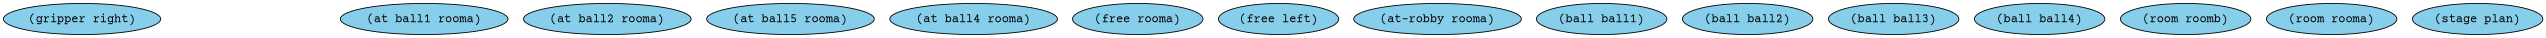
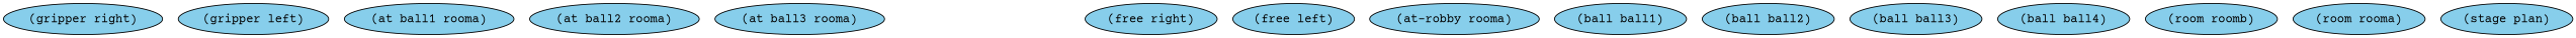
  digraph {
    fontname="Courier Prime"
    node [fillcolor=skyblue style=filled fontname="Courier Prime"]
    n1 [label="(gripper right)"]
+   n2 [label="(gripper left)"]
    n3 [label="(at ball1 rooma)"]
    n4 [label="(at ball2 rooma)"]
-   n5 [label="(at ball5 rooma)"]
-   n6 [label="(at ball4 rooma)"]
-   n7 [label="(free rooma)"]
+   n5 [label="(at ball3 rooma)"]
+   n7 [label="(free right)"]
    n8 [label="(free left)"]
    n9 [label="(at-robby rooma)"]
    n10 [label="(ball ball1)"]
    n11 [label="(ball ball2)"]
    n12 [label="(ball ball3)"]
    n13 [label="(ball ball4)"]
    n14 [label="(room roomb)"]
    n15 [label="(room rooma)"]
    n16 [label="(stage plan)"]
  }
